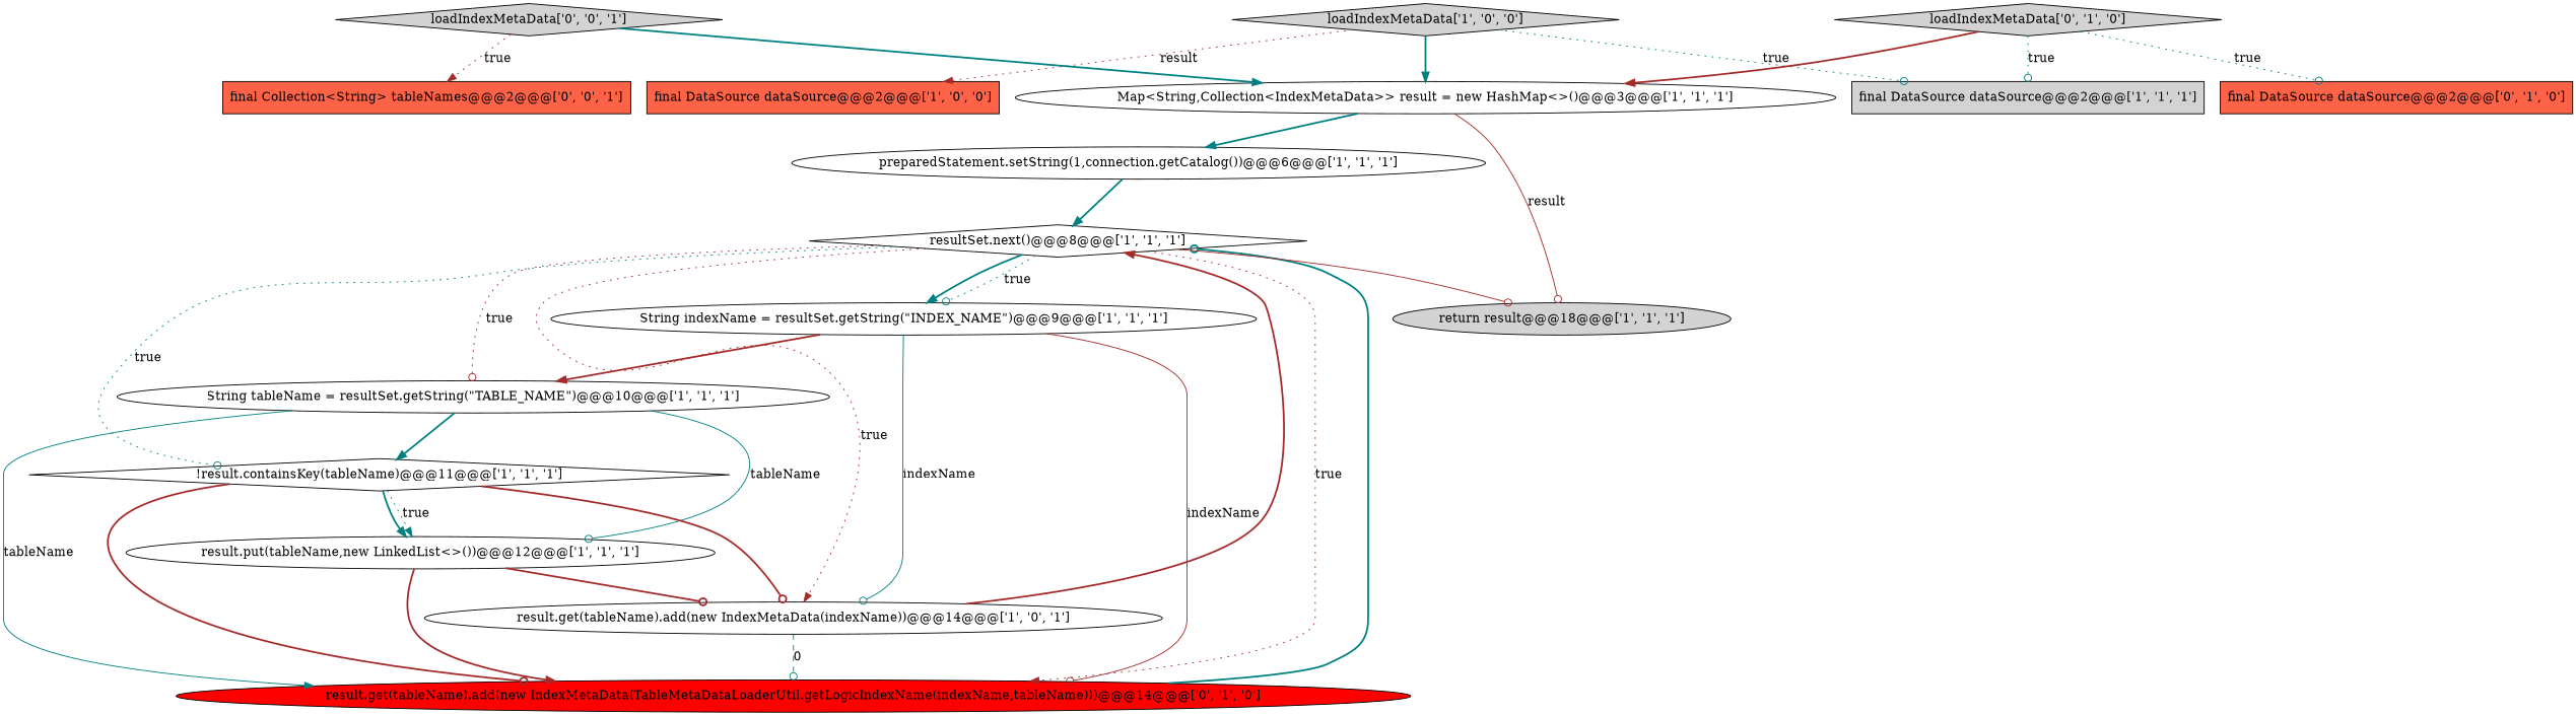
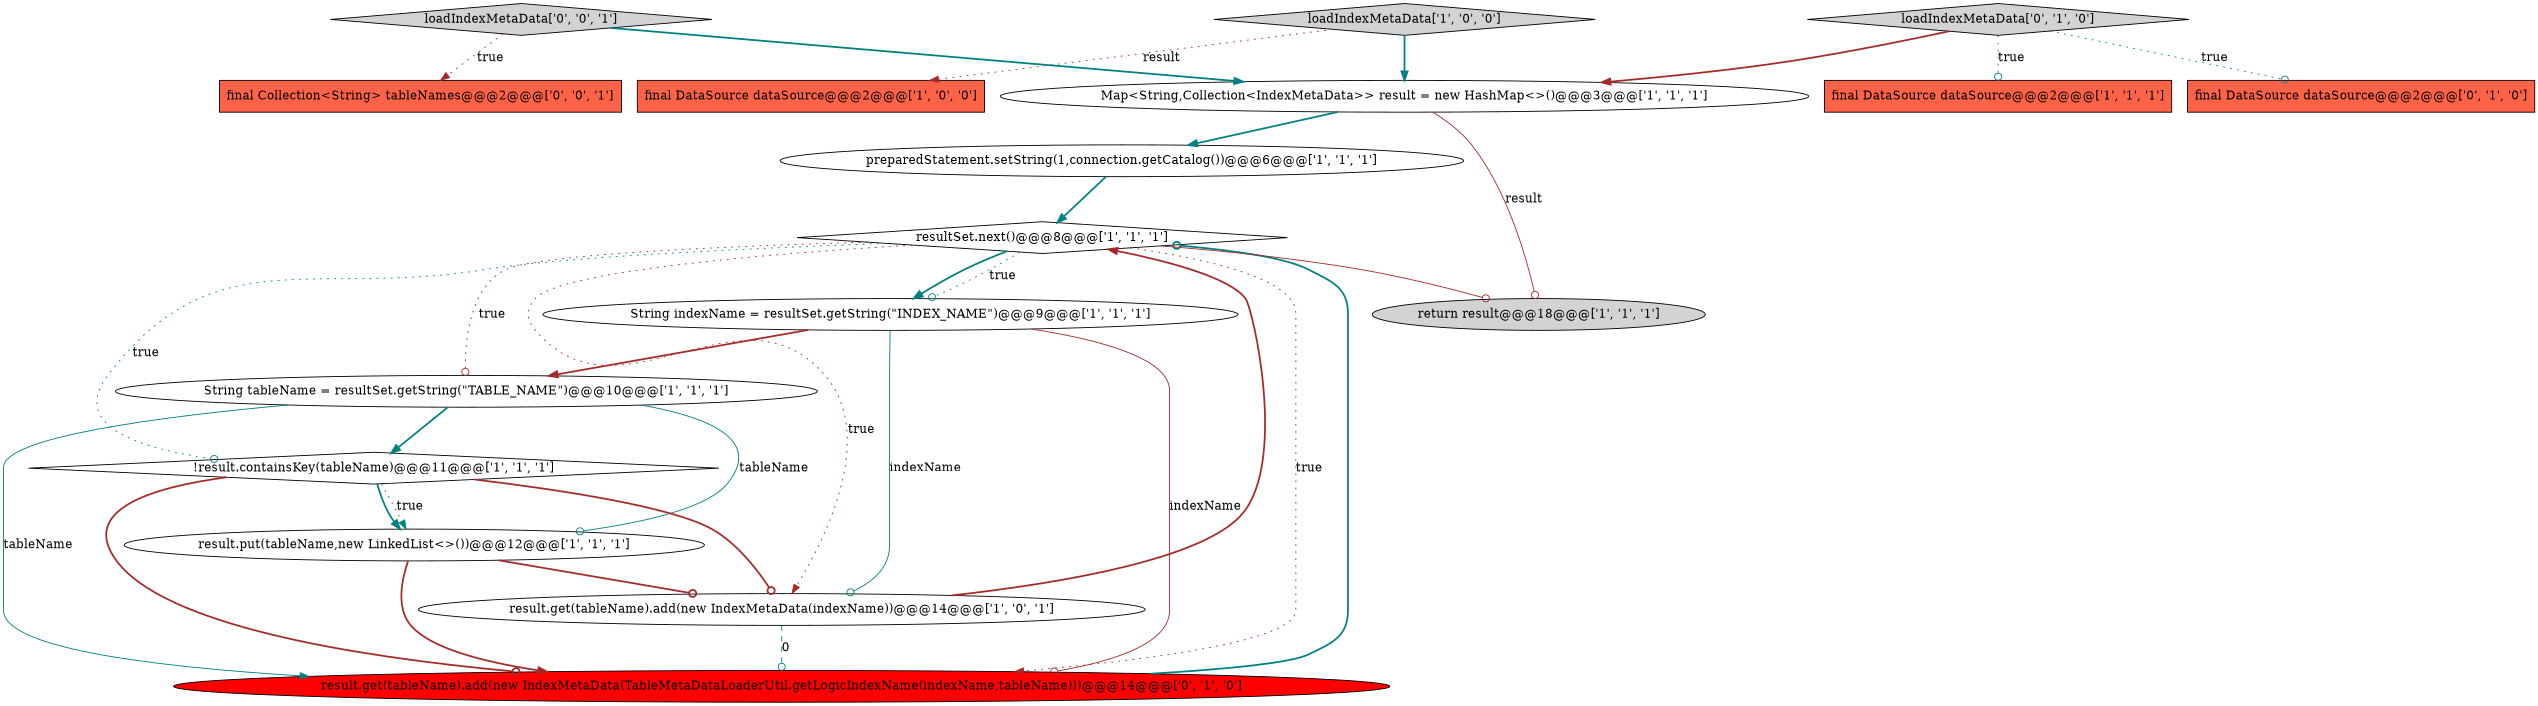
  digraph {
    node [fillcolor=white shape=ellipse style=filled]
    edge [arrowhead=normal color=teal style=bold]
    n1 [fillcolor=tomato label="final Collection<String> tableNames@@@2@@@['0', '0', '1']" shape=box]
    n2 [fillcolor=lightgray label="loadIndexMetaData['1', '0', '0']" shape=diamond]
-   n3 [fillcolor=lightgray label="final DataSource dataSource@@@2@@@['1', '1', '1']" shape=box]
+   n3 [fillcolor=tomato label="final DataSource dataSource@@@2@@@['1', '1', '1']" shape=box]
    n4 [fillcolor=tomato label="final DataSource dataSource@@@2@@@['1', '0', '0']" shape=box]
    n5 [label="Map<String,Collection<IndexMetaData>> result = new HashMap<>()@@@3@@@['1', '1', '1']"]
    n6 [label="preparedStatement.setString(1,connection.getCatalog())@@@6@@@['1', '1', '1']"]
    n7 [fillcolor=lightgray label="return result@@@18@@@['1', '1', '1']"]
    n8 [fillcolor=lightgray label="loadIndexMetaData['0', '1', '0']" shape=diamond]
    n9 [fillcolor=tomato label="final DataSource dataSource@@@2@@@['0', '1', '0']" shape=box]
    n10 [label="result.put(tableName,new LinkedList<>())@@@12@@@['1', '1', '1']"]
    n11 [fillcolor=red label="result.get(tableName).add(new IndexMetaData(TableMetaDataLoaderUtil.getLogicIndexName(indexName,tableName)))@@@14@@@['0', '1', '0']"]
    n12 [label="result.get(tableName).add(new IndexMetaData(indexName))@@@14@@@['1', '0', '1']"]
    n13 [label="resultSet.next()@@@8@@@['1', '1', '1']" shape=diamond]
    n14 [label="String tableName = resultSet.getString(\"TABLE_NAME\")@@@10@@@['1', '1', '1']"]
    n15 [label="!result.containsKey(tableName)@@@11@@@['1', '1', '1']" shape=diamond]
    n16 [label="String indexName = resultSet.getString(\"INDEX_NAME\")@@@9@@@['1', '1', '1']"]
    n17 [fillcolor=lightgray label="loadIndexMetaData['0', '0', '1']" shape=diamond]
-   n2 -> n3 [arrowhead=odot label=true style=dotted]
    n2 -> n4 [color=brown label=result style=dotted]
    n2 -> n5
    n5 -> n6
    n5 -> n7 [arrowhead=odot color=brown label=result style=solid]
    n6 -> n13
    n8 -> n3 [arrowhead=odot label=true style=dotted]
    n8 -> n5 [color=brown]
    n8 -> n9 [arrowhead=odot label=true style=dotted]
    n10 -> n11 [color=brown]
    n10 -> n12 [arrowhead=odot color=brown]
    n11 -> n13 [arrowhead=odot]
    n12 -> n11 [arrowhead=odot label=0 style=dashed]
    n12 -> n13 [color=brown]
    n13 -> n7 [arrowhead=odot color=brown style=solid]
    n13 -> n11 [color=brown label=true style=dotted]
    n13 -> n12 [color=brown label=true style=dotted]
    n13 -> n14 [arrowhead=odot color=brown label=true style=dotted]
    n13 -> n15 [arrowhead=odot label=true style=dotted]
    n13 -> n16
    n13 -> n16 [arrowhead=odot label=true style=dotted]
    n14 -> n10 [arrowhead=odot label=tableName style=solid]
    n14 -> n11 [label=tableName style=solid]
    n14 -> n15
    n15 -> n10 [label=true style=dotted]
    n15 -> n10
    n15 -> n11 [arrowhead=odot color=brown]
    n15 -> n12 [arrowhead=odot color=brown]
    n16 -> n11 [arrowhead=odot color=brown label=indexName style=solid]
    n16 -> n12 [arrowhead=odot label=indexName style=solid]
    n16 -> n14 [color=brown]
    n17 -> n1 [color=brown label=true style=dotted]
    n17 -> n5
  }
